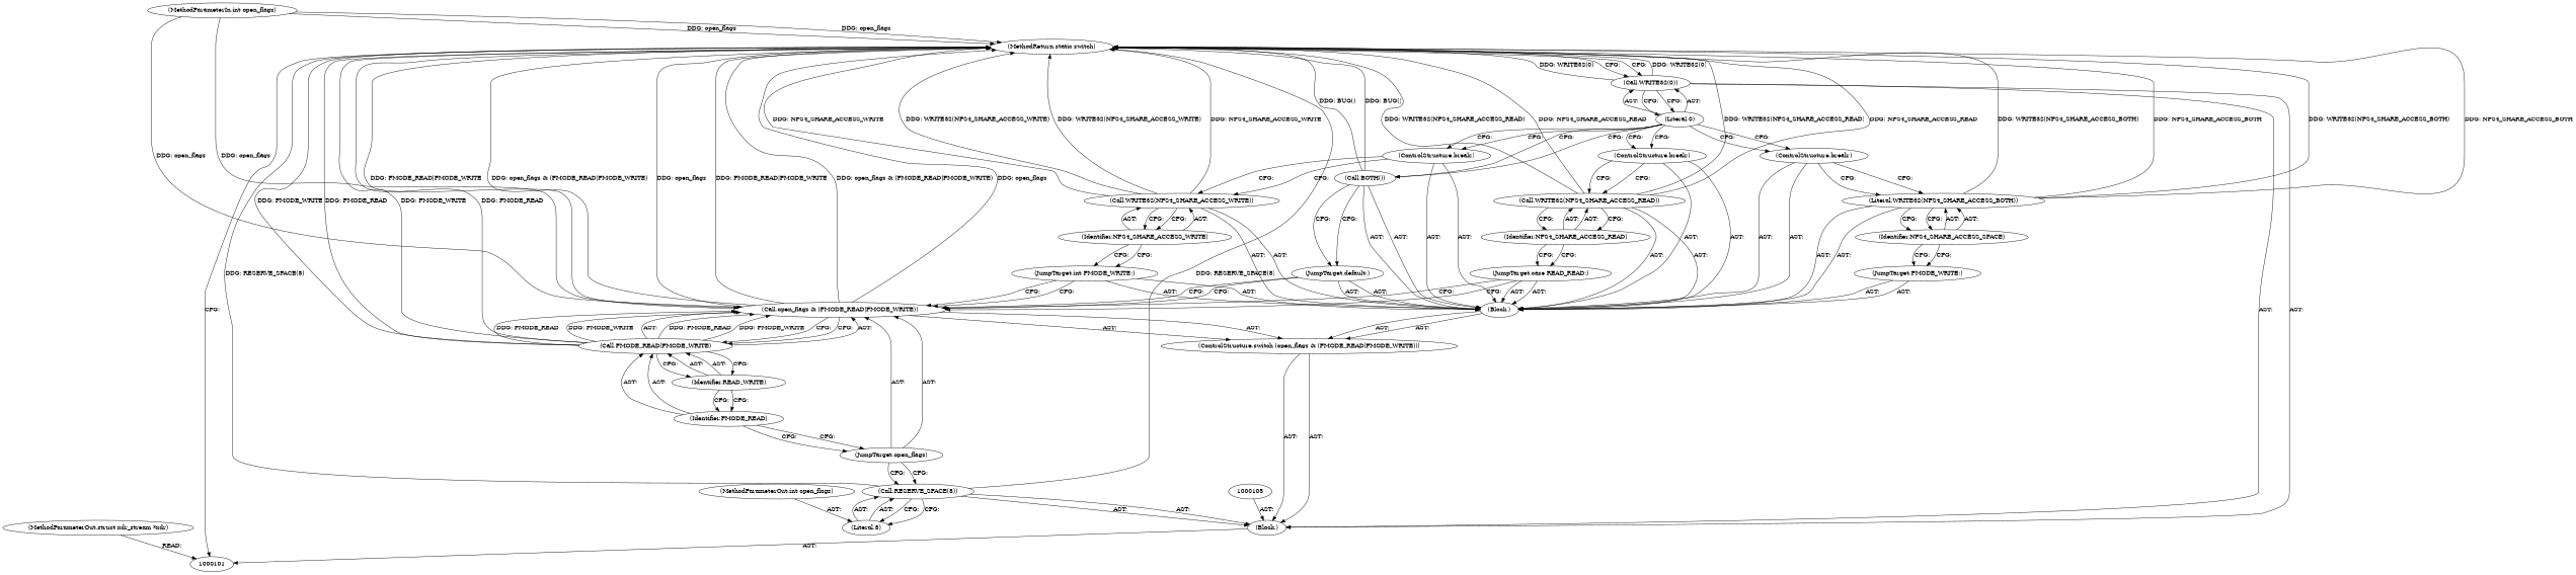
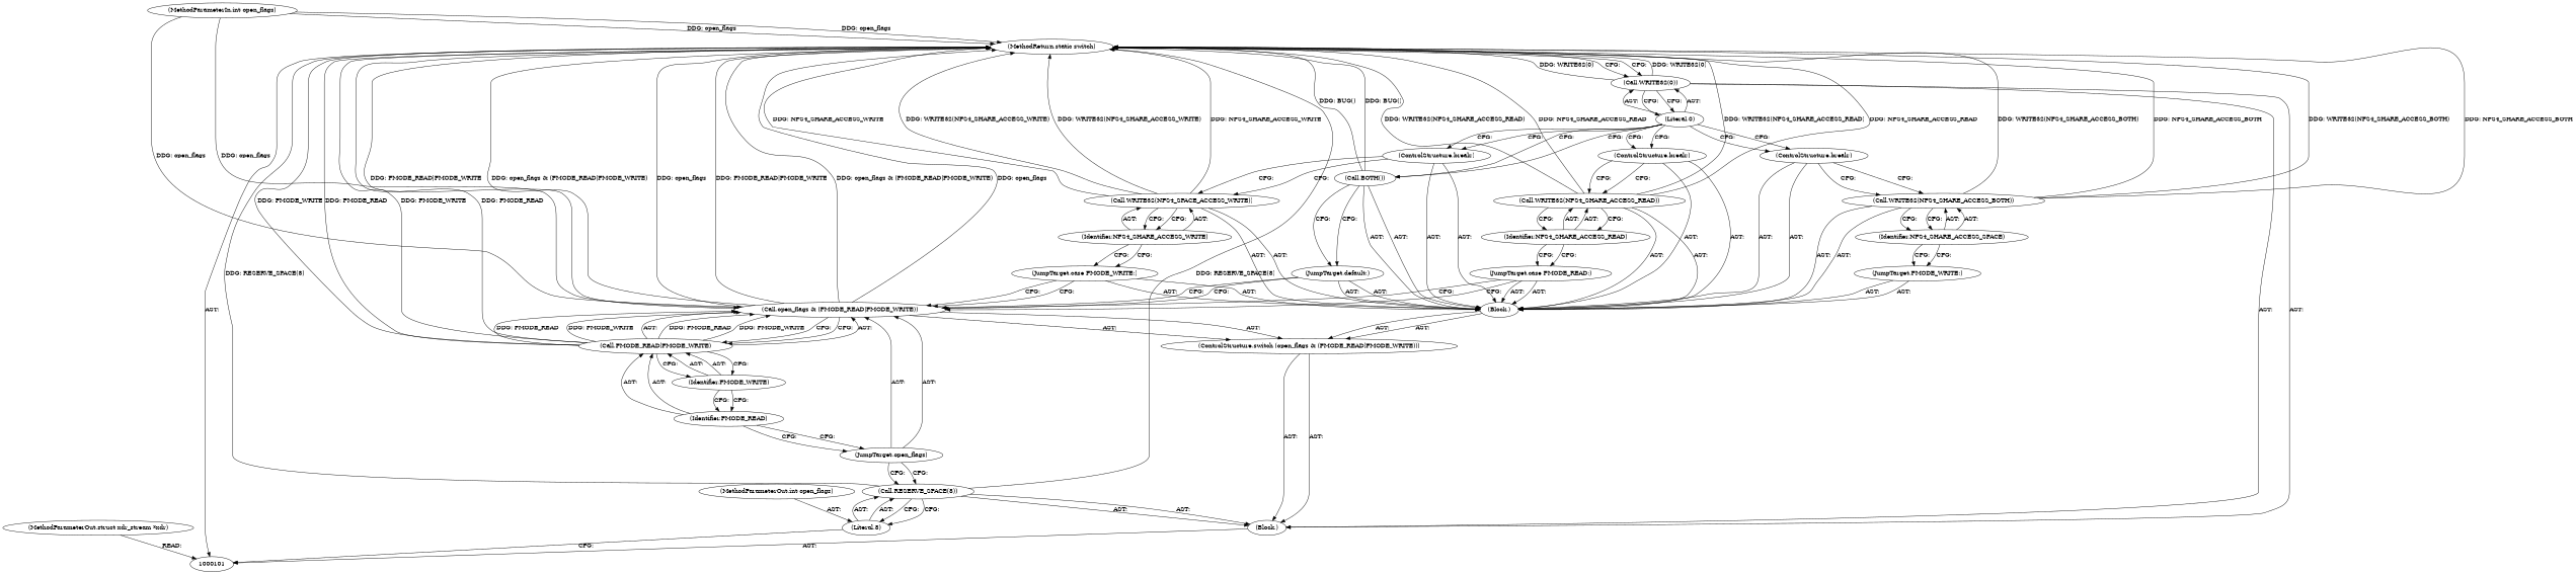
  digraph {
    n1 [label="(MethodReturn,static switch)"]
    n2 [label="(Call,WRITE32(0))"]
    1000101
    n4 [label="(Literal,0)"]
    n5 [label="(Block,)"]
    n6 [label="(MethodParameterOut,struct xdr_stream *xdr)"]
    n7 [label="(MethodParameterIn,int open_flags)"]
    n8 [label="(Call,open_flags & (FMODE_READ|FMODE_WRITE))"]
    n9 [label="(ControlStructure,switch (open_flags & (FMODE_READ|FMODE_WRITE)))"]
    n10 [label="(Call,FMODE_READ|FMODE_WRITE)"]
    n11 [label="(MethodParameterOut,int open_flags)"]
    n12 [label="(Literal,8)"]
-   n13 [label="(JumpTarget,int FMODE_WRITE:)"]
+   n13 [label="(JumpTarget,case FMODE_WRITE:)"]
    n14 [label="(Block,)"]
    n15 [label="(Identifier,NFS4_SHARE_ACCESS_WRITE)"]
-   n16 [label="(Call,WRITE32(NFS4_SHARE_ACCESS_WRITE))"]
+   n16 [label="(Call,WRITE32(NFS4_SPACE_ACCESS_WRITE))"]
    n17 [label="(ControlStructure,break;)"]
    n18 [label="(JumpTarget,FMODE_WRITE:)"]
    n19 [label="(Identifier,NFS4_SHARE_ACCESS_SPACE)"]
-   n20 [label="(Literal,WRITE32(NFS4_SHARE_ACCESS_BOTH))"]
+   n20 [label="(Call,WRITE32(NFS4_SHARE_ACCESS_BOTH))"]
    n21 [label="(ControlStructure,break;)"]
    n22 [label="(JumpTarget,default:)"]
    n23 [label="(Call,BOTH())"]
    n24 [label="(ControlStructure,break;)"]
    n25 [label="(Call,WRITE32(NFS4_SHARE_ACCESS_READ))"]
    n26 [label="(Call,RESERVE_SPACE(8))"]
-   n27 [label="(Identifier,READ_WRITE)"]
+   n27 [label="(Identifier,FMODE_WRITE)"]
    n28 [label="(Identifier,FMODE_READ)"]
    n29 [label="(JumpTarget,open_flags)"]
-   n30 [label="(JumpTarget,case READ_READ:)"]
+   n30 [label="(JumpTarget,case FMODE_READ:)"]
    n31 [label="(Identifier,NFS4_SHARE_ACCESS_READ)"]
-   1000105
    n1 -> n2 [label="CFG: "]
    n1 -> n2 [label="CFG: "]
-   n1 -> 1000101 [label="CFG: "]
+   n1 -> 1000101 [label="AST: "]
    n2 -> n1 [label="DDG: WRITE32(0)"]
    n2 -> n1 [label="DDG: WRITE32(0)"]
    n2 -> n4 [label="CFG: "]
    n2 -> n4 [label="CFG: "]
    n2 -> n5 [label="AST: "]
    n2 -> n5 [label="AST: "]
    n4 -> n2 [label="AST: "]
    n4 -> n2 [label="AST: "]
    n4 -> n17 [label="CFG: "]
    n4 -> n17 [label="CFG: "]
    n4 -> n21 [label="CFG: "]
    n4 -> n21 [label="CFG: "]
    n4 -> n23 [label="CFG: "]
    n4 -> n23 [label="CFG: "]
    n4 -> n24 [label="CFG: "]
    n4 -> n24 [label="CFG: "]
    n5 -> 1000101 [label="AST: "]
    n6 -> 1000101 [label="READ: "]
    n7 -> n1 [label="DDG: open_flags"]
    n7 -> n1 [label="DDG: open_flags"]
    n7 -> n8 [label="DDG: open_flags"]
    n7 -> n8 [label="DDG: open_flags"]
    n8 -> n1 [label="DDG: open_flags"]
    n8 -> n1 [label="DDG: FMODE_READ|FMODE_WRITE"]
    n8 -> n1 [label="DDG: open_flags & (FMODE_READ|FMODE_WRITE)"]
    n8 -> n1 [label="DDG: open_flags"]
    n8 -> n1 [label="DDG: FMODE_READ|FMODE_WRITE"]
    n8 -> n1 [label="DDG: open_flags & (FMODE_READ|FMODE_WRITE)"]
    n8 -> n9 [label="AST: "]
    n8 -> n9 [label="AST: "]
    n8 -> n10 [label="CFG: "]
    n8 -> n10 [label="CFG: "]
    n9 -> n5 [label="AST: "]
    n9 -> n5 [label="AST: "]
    n10 -> n1 [label="DDG: FMODE_READ"]
    n10 -> n1 [label="DDG: FMODE_WRITE"]
    n10 -> n1 [label="DDG: FMODE_READ"]
    n10 -> n1 [label="DDG: FMODE_WRITE"]
    n10 -> n8 [label="AST: "]
    n10 -> n8 [label="DDG: FMODE_READ"]
    n10 -> n8 [label="DDG: FMODE_WRITE"]
    n10 -> n8 [label="AST: "]
    n10 -> n8 [label="DDG: FMODE_READ"]
    n10 -> n8 [label="DDG: FMODE_WRITE"]
    n10 -> n27 [label="CFG: "]
    n10 -> n27 [label="CFG: "]
    n11 -> n12 [label="AST: "]
+   n12 -> 1000101 [label="CFG: "]
    n12 -> n26 [label="AST: "]
    n12 -> n26 [label="AST: "]
    n13 -> n8 [label="CFG: "]
    n13 -> n8 [label="CFG: "]
    n13 -> n14 [label="AST: "]
    n13 -> n14 [label="AST: "]
    n14 -> n9 [label="AST: "]
    n14 -> n9 [label="AST: "]
    n15 -> n13 [label="CFG: "]
    n15 -> n13 [label="CFG: "]
    n15 -> n16 [label="AST: "]
    n15 -> n16 [label="AST: "]
    n16 -> n1 [label="DDG: NFS4_SHARE_ACCESS_WRITE"]
    n16 -> n1 [label="DDG: WRITE32(NFS4_SHARE_ACCESS_WRITE)"]
    n16 -> n1 [label="DDG: NFS4_SHARE_ACCESS_WRITE"]
    n16 -> n1 [label="DDG: WRITE32(NFS4_SHARE_ACCESS_WRITE)"]
    n16 -> n14 [label="AST: "]
    n16 -> n14 [label="AST: "]
    n16 -> n15 [label="CFG: "]
    n16 -> n15 [label="CFG: "]
    n17 -> n14 [label="AST: "]
    n17 -> n14 [label="AST: "]
    n17 -> n16 [label="CFG: "]
    n17 -> n16 [label="CFG: "]
    n18 -> n14 [label="AST: "]
    n18 -> n14 [label="AST: "]
    n19 -> n18 [label="CFG: "]
    n19 -> n18 [label="CFG: "]
    n19 -> n20 [label="AST: "]
    n19 -> n20 [label="AST: "]
    n20 -> n1 [label="DDG: NFS4_SHARE_ACCESS_BOTH"]
    n20 -> n1 [label="DDG: WRITE32(NFS4_SHARE_ACCESS_BOTH)"]
    n20 -> n1 [label="DDG: NFS4_SHARE_ACCESS_BOTH"]
    n20 -> n1 [label="DDG: WRITE32(NFS4_SHARE_ACCESS_BOTH)"]
    n20 -> n14 [label="AST: "]
    n20 -> n14 [label="AST: "]
    n20 -> n19 [label="CFG: "]
    n20 -> n19 [label="CFG: "]
    n21 -> n14 [label="AST: "]
    n21 -> n14 [label="AST: "]
    n21 -> n20 [label="CFG: "]
    n21 -> n20 [label="CFG: "]
    n22 -> n8 [label="CFG: "]
    n22 -> n8 [label="CFG: "]
    n22 -> n14 [label="AST: "]
    n22 -> n14 [label="AST: "]
    n23 -> n1 [label="DDG: BUG()"]
    n23 -> n1 [label="DDG: BUG()"]
    n23 -> n14 [label="AST: "]
    n23 -> n14 [label="AST: "]
    n23 -> n22 [label="CFG: "]
    n23 -> n22 [label="CFG: "]
    n24 -> n14 [label="AST: "]
    n24 -> n14 [label="AST: "]
    n24 -> n25 [label="CFG: "]
    n24 -> n25 [label="CFG: "]
    n25 -> n1 [label="DDG: NFS4_SHARE_ACCESS_READ"]
    n25 -> n1 [label="DDG: WRITE32(NFS4_SHARE_ACCESS_READ)"]
    n25 -> n1 [label="DDG: NFS4_SHARE_ACCESS_READ"]
    n25 -> n1 [label="DDG: WRITE32(NFS4_SHARE_ACCESS_READ)"]
    n25 -> n14 [label="AST: "]
    n25 -> n14 [label="AST: "]
    n25 -> n31 [label="CFG: "]
    n25 -> n31 [label="CFG: "]
    n26 -> n1 [label="DDG: RESERVE_SPACE(8)"]
    n26 -> n1 [label="DDG: RESERVE_SPACE(8)"]
    n26 -> n5 [label="AST: "]
    n26 -> n5 [label="AST: "]
    n26 -> n12 [label="CFG: "]
    n26 -> n12 [label="CFG: "]
    n27 -> n10 [label="AST: "]
    n27 -> n10 [label="AST: "]
    n27 -> n28 [label="CFG: "]
    n27 -> n28 [label="CFG: "]
    n28 -> n10 [label="AST: "]
    n28 -> n10 [label="AST: "]
    n28 -> n29 [label="CFG: "]
    n28 -> n29 [label="CFG: "]
    n29 -> n8 [label="AST: "]
    n29 -> n8 [label="AST: "]
    n29 -> n26 [label="CFG: "]
    n29 -> n26 [label="CFG: "]
    n30 -> n8 [label="CFG: "]
    n30 -> n8 [label="CFG: "]
    n30 -> n14 [label="AST: "]
    n30 -> n14 [label="AST: "]
    n31 -> n25 [label="AST: "]
    n31 -> n25 [label="AST: "]
    n31 -> n30 [label="CFG: "]
    n31 -> n30 [label="CFG: "]
-   1000105 -> n5 [label="AST: "]
  }
